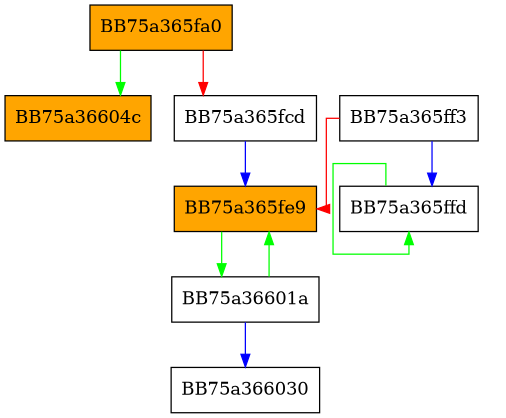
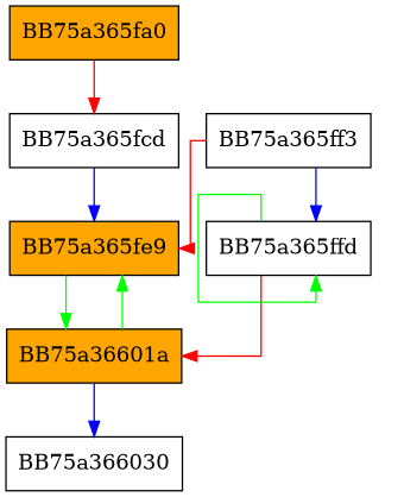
  digraph {
    splines=ortho
    node [fillcolor=white shape=box style=filled]
    edge [color=green]
    BB75a365fa0 [fillcolor=orange]
-   BB75a36604c [fillcolor=orange]
    BB75a365fcd
    BB75a365fe9 [fillcolor=orange]
-   BB75a36601a
+   BB75a36601a [fillcolor=orange]
    BB75a366030
    BB75a365ff3
    BB75a365ffd
-   BB75a365fa0 -> BB75a36604c
    BB75a365fa0 -> BB75a365fcd [color=red]
    BB75a365fcd -> BB75a365fe9 [color=blue]
    BB75a365fe9 -> BB75a36601a
    BB75a36601a -> BB75a365fe9
    BB75a36601a -> BB75a366030 [color=blue]
    BB75a365ff3 -> BB75a365fe9 [color=red]
    BB75a365ff3 -> BB75a365ffd [color=blue]
+   BB75a365ffd -> BB75a36601a [color=red]
    BB75a365ffd -> BB75a365ffd
  }
